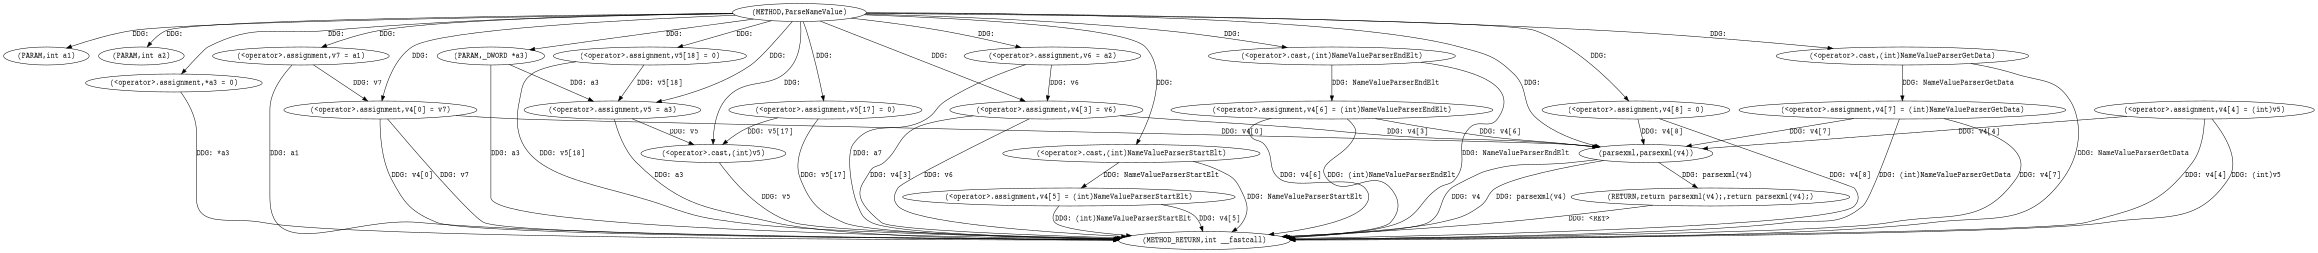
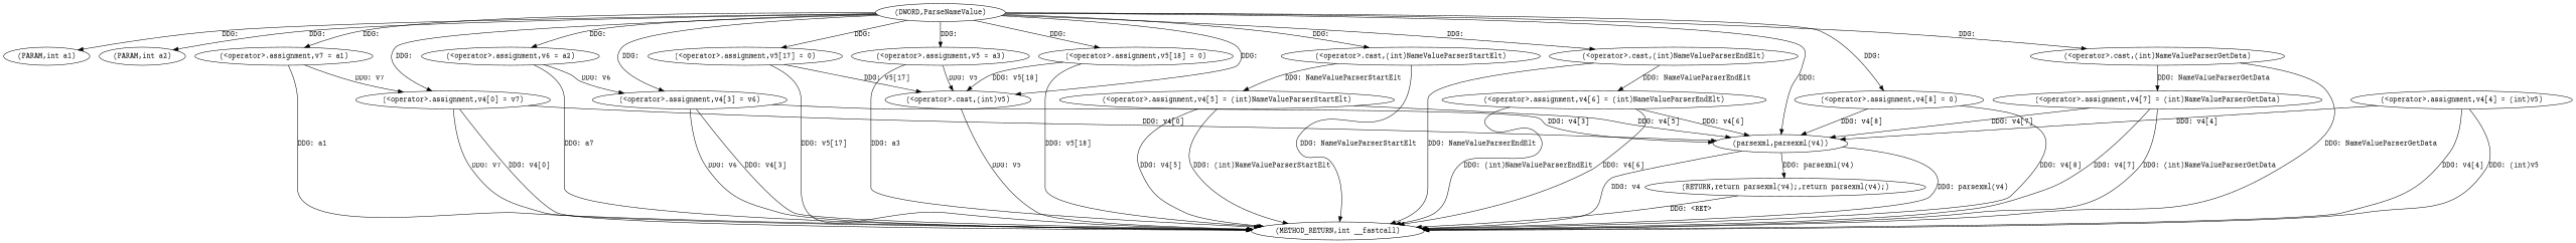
  digraph {
    fontname="Courier Prime"
    node [fontname="Courier Prime"]
    edge [fontname="Courier Prime"]
-   n1 [label="(METHOD,ParseNameValue)"]
+   n1 [label="(DWORD,ParseNameValue)"]
    n2 [label="(PARAM,int a1)"]
    n3 [label="(PARAM,int a2)"]
-   n4 [label="(PARAM,_DWORD *a3)"]
    n5 [label="(<operator>.assignment,v7 = a1)"]
    n6 [label="(<operator>.assignment,v6 = a2)"]
    n7 [label="(<operator>.assignment,v5 = a3)"]
-   n8 [label="(<operator>.assignment,*a3 = 0)"]
    n9 [label="(<operator>.assignment,v5[17] = 0)"]
    n10 [label="(<operator>.assignment,v5[18] = 0)"]
    n11 [label="(<operator>.assignment,v4[0] = v7)"]
    n12 [label="(<operator>.assignment,v4[3] = v6)"]
    n13 [label="(<operator>.cast,(int)v5)"]
    n14 [label="(<operator>.cast,(int)NameValueParserStartElt)"]
    n15 [label="(<operator>.cast,(int)NameValueParserEndElt)"]
    n16 [label="(<operator>.cast,(int)NameValueParserGetData)"]
    n17 [label="(<operator>.assignment,v4[8] = 0)"]
    n18 [label="(parsexml,parsexml(v4))"]
    n19 [label="(METHOD_RETURN,int __fastcall)"]
    n20 [label="(<operator>.assignment,v4[5] = (int)NameValueParserStartElt)"]
    n21 [label="(<operator>.assignment,v4[6] = (int)NameValueParserEndElt)"]
    n22 [label="(<operator>.assignment,v4[7] = (int)NameValueParserGetData)"]
    n23 [label="(RETURN,return parsexml(v4);,return parsexml(v4);)"]
    n24 [label="(<operator>.assignment,v4[4] = (int)v5)"]
    n1 -> n2 [label="DDG: "]
    n1 -> n3 [label="DDG: "]
-   n1 -> n4 [label="DDG: "]
    n1 -> n5 [label="DDG: "]
    n1 -> n6 [label="DDG: "]
    n1 -> n7 [label="DDG: "]
-   n1 -> n8 [label="DDG: "]
    n1 -> n9 [label="DDG: "]
    n1 -> n10 [label="DDG: "]
    n1 -> n11 [label="DDG: "]
    n1 -> n12 [label="DDG: "]
    n1 -> n13 [label="DDG: "]
    n1 -> n14 [label="DDG: "]
    n1 -> n15 [label="DDG: "]
    n1 -> n16 [label="DDG: "]
    n1 -> n17 [label="DDG: "]
    n1 -> n18 [label="DDG: "]
-   n4 -> n7 [label="DDG: a3"]
-   n4 -> n19 [label="DDG: a3"]
    n5 -> n11 [label="DDG: v7"]
    n5 -> n19 [label="DDG: a1"]
    n6 -> n12 [label="DDG: v6"]
    n6 -> n19 [label="DDG: a7"]
    n7 -> n13 [label="DDG: v5"]
    n7 -> n19 [label="DDG: a3"]
-   n8 -> n19 [label="DDG: *a3"]
    n9 -> n13 [label="DDG: v5[17]"]
    n9 -> n19 [label="DDG: v5[17]"]
-   n10 -> n7 [label="DDG: v5[18]"]
+   n10 -> n13 [label="DDG: v5[18]"]
    n10 -> n19 [label="DDG: v5[18]"]
    n11 -> n18 [label="DDG: v4[0]"]
    n11 -> n19 [label="DDG: v4[0]"]
    n11 -> n19 [label="DDG: v7"]
    n12 -> n18 [label="DDG: v4[3]"]
    n12 -> n19 [label="DDG: v4[3]"]
    n12 -> n19 [label="DDG: v6"]
    n13 -> n19 [label="DDG: v5"]
    n14 -> n19 [label="DDG: NameValueParserStartElt"]
    n14 -> n20 [label="DDG: NameValueParserStartElt"]
    n15 -> n19 [label="DDG: NameValueParserEndElt"]
    n15 -> n21 [label="DDG: NameValueParserEndElt"]
    n16 -> n19 [label="DDG: NameValueParserGetData"]
    n16 -> n22 [label="DDG: NameValueParserGetData"]
    n17 -> n18 [label="DDG: v4[8]"]
    n17 -> n19 [label="DDG: v4[8]"]
    n18 -> n19 [label="DDG: v4"]
    n18 -> n19 [label="DDG: parsexml(v4)"]
    n18 -> n23 [label="DDG: parsexml(v4)"]
+   n20 -> n18 [label="DDG: v4[5]"]
    n20 -> n19 [label="DDG: v4[5]"]
    n20 -> n19 [label="DDG: (int)NameValueParserStartElt"]
    n21 -> n18 [label="DDG: v4[6]"]
    n21 -> n19 [label="DDG: (int)NameValueParserEndElt"]
    n21 -> n19 [label="DDG: v4[6]"]
    n22 -> n18 [label="DDG: v4[7]"]
    n22 -> n19 [label="DDG: v4[7]"]
    n22 -> n19 [label="DDG: (int)NameValueParserGetData"]
    n23 -> n19 [label="DDG: <RET>"]
    n24 -> n18 [label="DDG: v4[4]"]
    n24 -> n19 [label="DDG: v4[4]"]
    n24 -> n19 [label="DDG: (int)v5"]
  }
